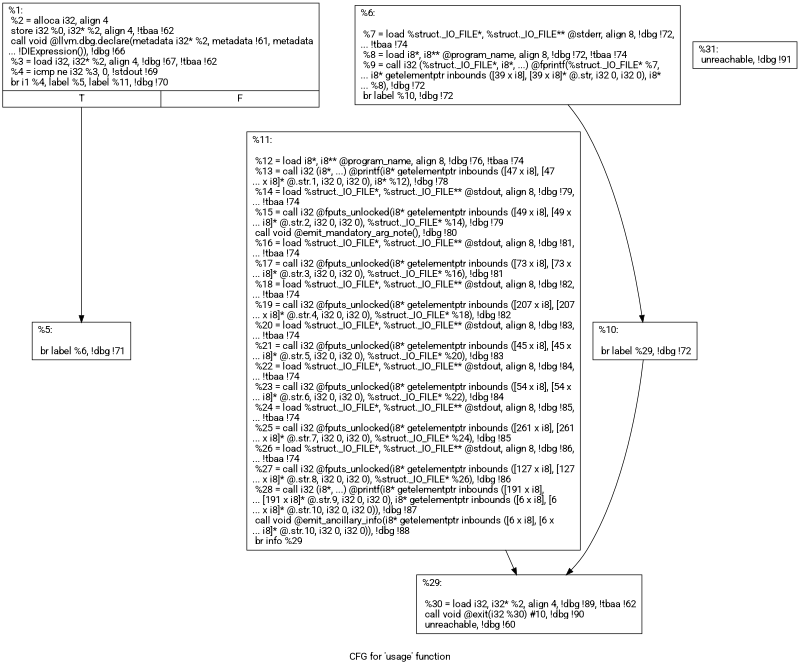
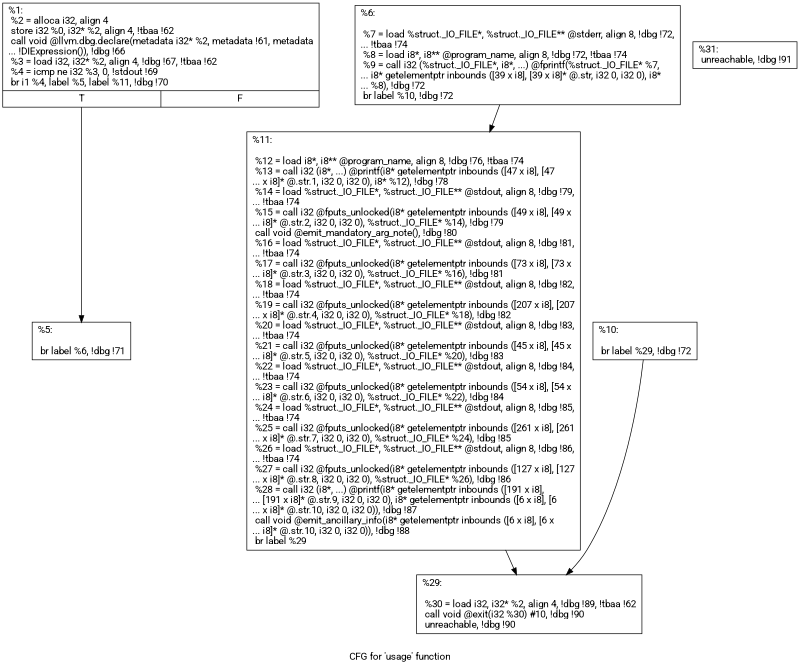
  digraph {
    fontname=Roboto
    label="CFG for 'usage' function"
    node [fontname=Roboto shape=record]
    edge [fontname=Roboto]
    n1 [label="{%1:\l  %2 = alloca i32, align 4\l  store i32 %0, i32* %2, align 4, !tbaa !62\l  call void @llvm.dbg.declare(metadata i32* %2, metadata !61, metadata\l... !DIExpression()), !dbg !66\l  %3 = load i32, i32* %2, align 4, !dbg !67, !tbaa !62\l  %4 = icmp ne i32 %3, 0, !stdout !69\l  br i1 %4, label %5, label %11, !dbg !70\l|{<s0>T|<s1>F}}"]
    n2 [label="{%5:\l\l  br label %6, !dbg !71\l}"]
-   n3 [label="{%11:\l\l  %12 = load i8*, i8** @program_name, align 8, !dbg !76, !tbaa !74\l  %13 = call i32 (i8*, ...) @printf(i8* getelementptr inbounds ([47 x i8], [47\l... x i8]* @.str.1, i32 0, i32 0), i8* %12), !dbg !78\l  %14 = load %struct._IO_FILE*, %struct._IO_FILE** @stdout, align 8, !dbg !79,\l... !tbaa !74\l  %15 = call i32 @fputs_unlocked(i8* getelementptr inbounds ([49 x i8], [49 x\l... i8]* @.str.2, i32 0, i32 0), %struct._IO_FILE* %14), !dbg !79\l  call void @emit_mandatory_arg_note(), !dbg !80\l  %16 = load %struct._IO_FILE*, %struct._IO_FILE** @stdout, align 8, !dbg !81,\l... !tbaa !74\l  %17 = call i32 @fputs_unlocked(i8* getelementptr inbounds ([73 x i8], [73 x\l... i8]* @.str.3, i32 0, i32 0), %struct._IO_FILE* %16), !dbg !81\l  %18 = load %struct._IO_FILE*, %struct._IO_FILE** @stdout, align 8, !dbg !82,\l... !tbaa !74\l  %19 = call i32 @fputs_unlocked(i8* getelementptr inbounds ([207 x i8], [207\l... x i8]* @.str.4, i32 0, i32 0), %struct._IO_FILE* %18), !dbg !82\l  %20 = load %struct._IO_FILE*, %struct._IO_FILE** @stdout, align 8, !dbg !83,\l... !tbaa !74\l  %21 = call i32 @fputs_unlocked(i8* getelementptr inbounds ([45 x i8], [45 x\l... i8]* @.str.5, i32 0, i32 0), %struct._IO_FILE* %20), !dbg !83\l  %22 = load %struct._IO_FILE*, %struct._IO_FILE** @stdout, align 8, !dbg !84,\l... !tbaa !74\l  %23 = call i32 @fputs_unlocked(i8* getelementptr inbounds ([54 x i8], [54 x\l... i8]* @.str.6, i32 0, i32 0), %struct._IO_FILE* %22), !dbg !84\l  %24 = load %struct._IO_FILE*, %struct._IO_FILE** @stdout, align 8, !dbg !85,\l... !tbaa !74\l  %25 = call i32 @fputs_unlocked(i8* getelementptr inbounds ([261 x i8], [261\l... x i8]* @.str.7, i32 0, i32 0), %struct._IO_FILE* %24), !dbg !85\l  %26 = load %struct._IO_FILE*, %struct._IO_FILE** @stdout, align 8, !dbg !86,\l... !tbaa !74\l  %27 = call i32 @fputs_unlocked(i8* getelementptr inbounds ([127 x i8], [127\l... x i8]* @.str.8, i32 0, i32 0), %struct._IO_FILE* %26), !dbg !86\l  %28 = call i32 (i8*, ...) @printf(i8* getelementptr inbounds ([191 x i8],\l... [191 x i8]* @.str.9, i32 0, i32 0), i8* getelementptr inbounds ([6 x i8], [6\l... x i8]* @.str.10, i32 0, i32 0)), !dbg !87\l  call void @emit_ancillary_info(i8* getelementptr inbounds ([6 x i8], [6 x\l... i8]* @.str.10, i32 0, i32 0)), !dbg !88\l  br info %29\l}"]
-   n4 [label="{%29:\l\l  %30 = load i32, i32* %2, align 4, !dbg !89, !tbaa !62\l  call void @exit(i32 %30) #10, !dbg !90\l  unreachable, !dbg !60\l}"]
+   n3 [label="{%11:\l\l  %12 = load i8*, i8** @program_name, align 8, !dbg !76, !tbaa !74\l  %13 = call i32 (i8*, ...) @printf(i8* getelementptr inbounds ([47 x i8], [47\l... x i8]* @.str.1, i32 0, i32 0), i8* %12), !dbg !78\l  %14 = load %struct._IO_FILE*, %struct._IO_FILE** @stdout, align 8, !dbg !79,\l... !tbaa !74\l  %15 = call i32 @fputs_unlocked(i8* getelementptr inbounds ([49 x i8], [49 x\l... i8]* @.str.2, i32 0, i32 0), %struct._IO_FILE* %14), !dbg !79\l  call void @emit_mandatory_arg_note(), !dbg !80\l  %16 = load %struct._IO_FILE*, %struct._IO_FILE** @stdout, align 8, !dbg !81,\l... !tbaa !74\l  %17 = call i32 @fputs_unlocked(i8* getelementptr inbounds ([73 x i8], [73 x\l... i8]* @.str.3, i32 0, i32 0), %struct._IO_FILE* %16), !dbg !81\l  %18 = load %struct._IO_FILE*, %struct._IO_FILE** @stdout, align 8, !dbg !82,\l... !tbaa !74\l  %19 = call i32 @fputs_unlocked(i8* getelementptr inbounds ([207 x i8], [207\l... x i8]* @.str.4, i32 0, i32 0), %struct._IO_FILE* %18), !dbg !82\l  %20 = load %struct._IO_FILE*, %struct._IO_FILE** @stdout, align 8, !dbg !83,\l... !tbaa !74\l  %21 = call i32 @fputs_unlocked(i8* getelementptr inbounds ([45 x i8], [45 x\l... i8]* @.str.5, i32 0, i32 0), %struct._IO_FILE* %20), !dbg !83\l  %22 = load %struct._IO_FILE*, %struct._IO_FILE** @stdout, align 8, !dbg !84,\l... !tbaa !74\l  %23 = call i32 @fputs_unlocked(i8* getelementptr inbounds ([54 x i8], [54 x\l... i8]* @.str.6, i32 0, i32 0), %struct._IO_FILE* %22), !dbg !84\l  %24 = load %struct._IO_FILE*, %struct._IO_FILE** @stdout, align 8, !dbg !85,\l... !tbaa !74\l  %25 = call i32 @fputs_unlocked(i8* getelementptr inbounds ([261 x i8], [261\l... x i8]* @.str.7, i32 0, i32 0), %struct._IO_FILE* %24), !dbg !85\l  %26 = load %struct._IO_FILE*, %struct._IO_FILE** @stdout, align 8, !dbg !86,\l... !tbaa !74\l  %27 = call i32 @fputs_unlocked(i8* getelementptr inbounds ([127 x i8], [127\l... x i8]* @.str.8, i32 0, i32 0), %struct._IO_FILE* %26), !dbg !86\l  %28 = call i32 (i8*, ...) @printf(i8* getelementptr inbounds ([191 x i8],\l... [191 x i8]* @.str.9, i32 0, i32 0), i8* getelementptr inbounds ([6 x i8], [6\l... x i8]* @.str.10, i32 0, i32 0)), !dbg !87\l  call void @emit_ancillary_info(i8* getelementptr inbounds ([6 x i8], [6 x\l... i8]* @.str.10, i32 0, i32 0)), !dbg !88\l  br label %29\l}"]
+   n4 [label="{%29:\l\l  %30 = load i32, i32* %2, align 4, !dbg !89, !tbaa !62\l  call void @exit(i32 %30) #10, !dbg !90\l  unreachable, !dbg !90\l}"]
    n5 [label="{%6:\l\l  %7 = load %struct._IO_FILE*, %struct._IO_FILE** @stderr, align 8, !dbg !72,\l... !tbaa !74\l  %8 = load i8*, i8** @program_name, align 8, !dbg !72, !tbaa !74\l  %9 = call i32 (%struct._IO_FILE*, i8*, ...) @fprintf(%struct._IO_FILE* %7,\l... i8* getelementptr inbounds ([39 x i8], [39 x i8]* @.str, i32 0, i32 0), i8*\l... %8), !dbg !72\l  br label %10, !dbg !72\l}"]
    n6 [label="{%10:\l\l  br label %29, !dbg !72\l}"]
    n7 [label="{%31:                                                  \l  unreachable, !dbg !91\l}"]
    n1 -> n2 [tailport=s0]
    n3 -> n4
-   n5 -> n6
+   n5 -> n3
    n6 -> n4
  }
